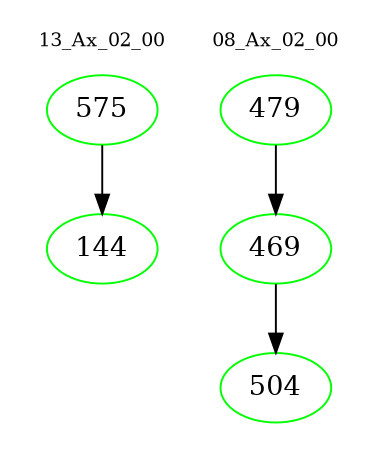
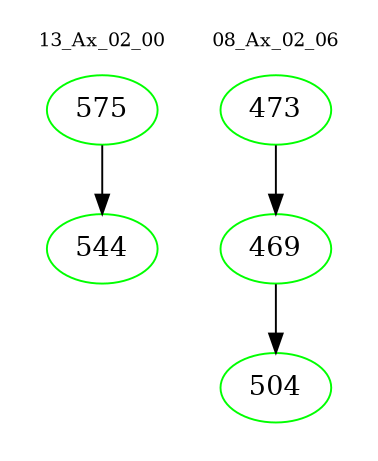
  digraph {
    node [color=green]
    edge [color=black]
    n1 [label=575]
-   n2 [label=144]
-   n3 [label=479]
+   n2 [label=544]
+   n3 [label=473]
    n4 [label=469]
    n5 [label=504]
    subgraph cluster_1 {
      color=white
      fontsize=10
      label="13_Ax_02_00"
      n1
      n2
    }
    subgraph cluster_2 {
      color=white
      fontsize=10
-     label="08_Ax_02_00"
+     label="08_Ax_02_06"
      n3
      n4
      n5
    }
    n1 -> n2
    n3 -> n4
    n4 -> n5
  }
